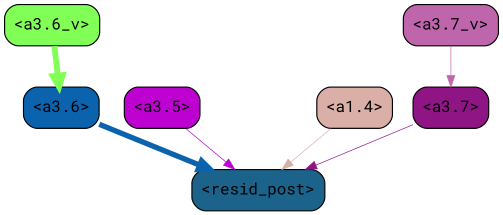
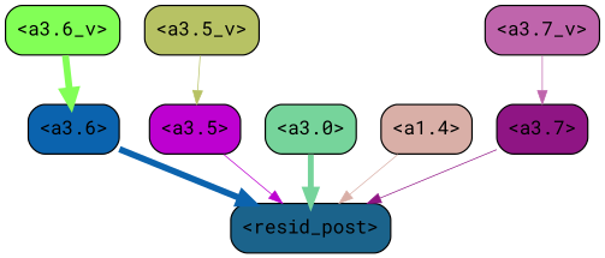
  strict digraph {
    fontname="Roboto Mono"
    splines=true
    node [color=black fontname="Roboto Mono" shape=box style="filled, rounded"]
    edge [fontname="Roboto Mono" penwidth=0.6]
    "<a3.7>" [fillcolor="#8f1584"]
    "<resid_post>" [fillcolor="#1b638b"]
    "<a3.6>" [fillcolor="#0b63ae"]
    "<a3.5>" [fillcolor="#bd01d0"]
+   "<a3.0>" [fillcolor="#76d49b"]
    "<a1.4>" [fillcolor="#d9afa7"]
    "<a3.7_v>" [fillcolor="#bf65ac"]
    "<a3.6_v>" [fillcolor="#82ff56"]
+   "<a3.5_v>" [fillcolor="#b7c264"]
    "<a3.7>" -> "<resid_post>" [color="#8f1584"]
    "<a3.6>" -> "<resid_post>" [color="#0b63ae" penwidth=4.670643210411072]
    "<a3.5>" -> "<resid_post>" [color="#bd01d0"]
+   "<a3.0>" -> "<resid_post>" [color="#76d49b" penwidth=4.246885180473328]
    "<a1.4>" -> "<resid_post>" [color="#d9afa7"]
    "<a3.7_v>" -> "<a3.7>" [color="#bf65ac"]
    "<a3.6_v>" -> "<a3.6>" [color="#82ff56" penwidth=5.002329230308533]
+   "<a3.5_v>" -> "<a3.5>" [color="#b7c264"]
  }
